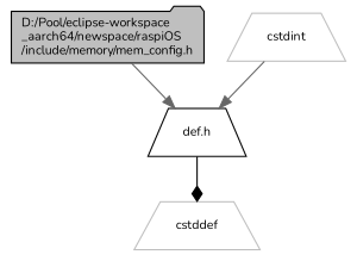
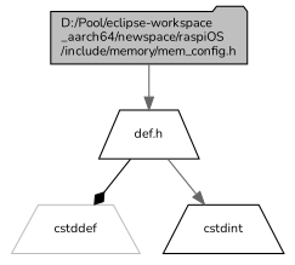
  digraph {
    fontname=Nunito
    node [color=black fillcolor=white fontname=Nunito fontsize=10 shape=trapezium style=filled]
    edge [arrowhead=normal color=gray40 fontname=Nunito fontsize=10 labelfontname=Helvetica labelfontsize=10 style=solid]
    n1 [fillcolor=grey75 fontcolor=black height=0.2 label="D:/Pool/eclipse-workspace\l_aarch64/newspace/raspiOS\l/include/memory/mem_config.h" shape=folder width=0.4]
    n2 [height=0.2 label="def.h" width=0.4]
    n3 [color=grey75 height=0.2 label=cstddef width=0.4]
-   n4 [color=grey75 height=0.2 label=cstdint width=0.4]
+   n4 [height=0.2 label=cstdint width=0.4]
    n1 -> n2
    n2 -> n3 [arrowhead=diamond color=black]
-   n4 -> n2
+   n2 -> n4
  }
